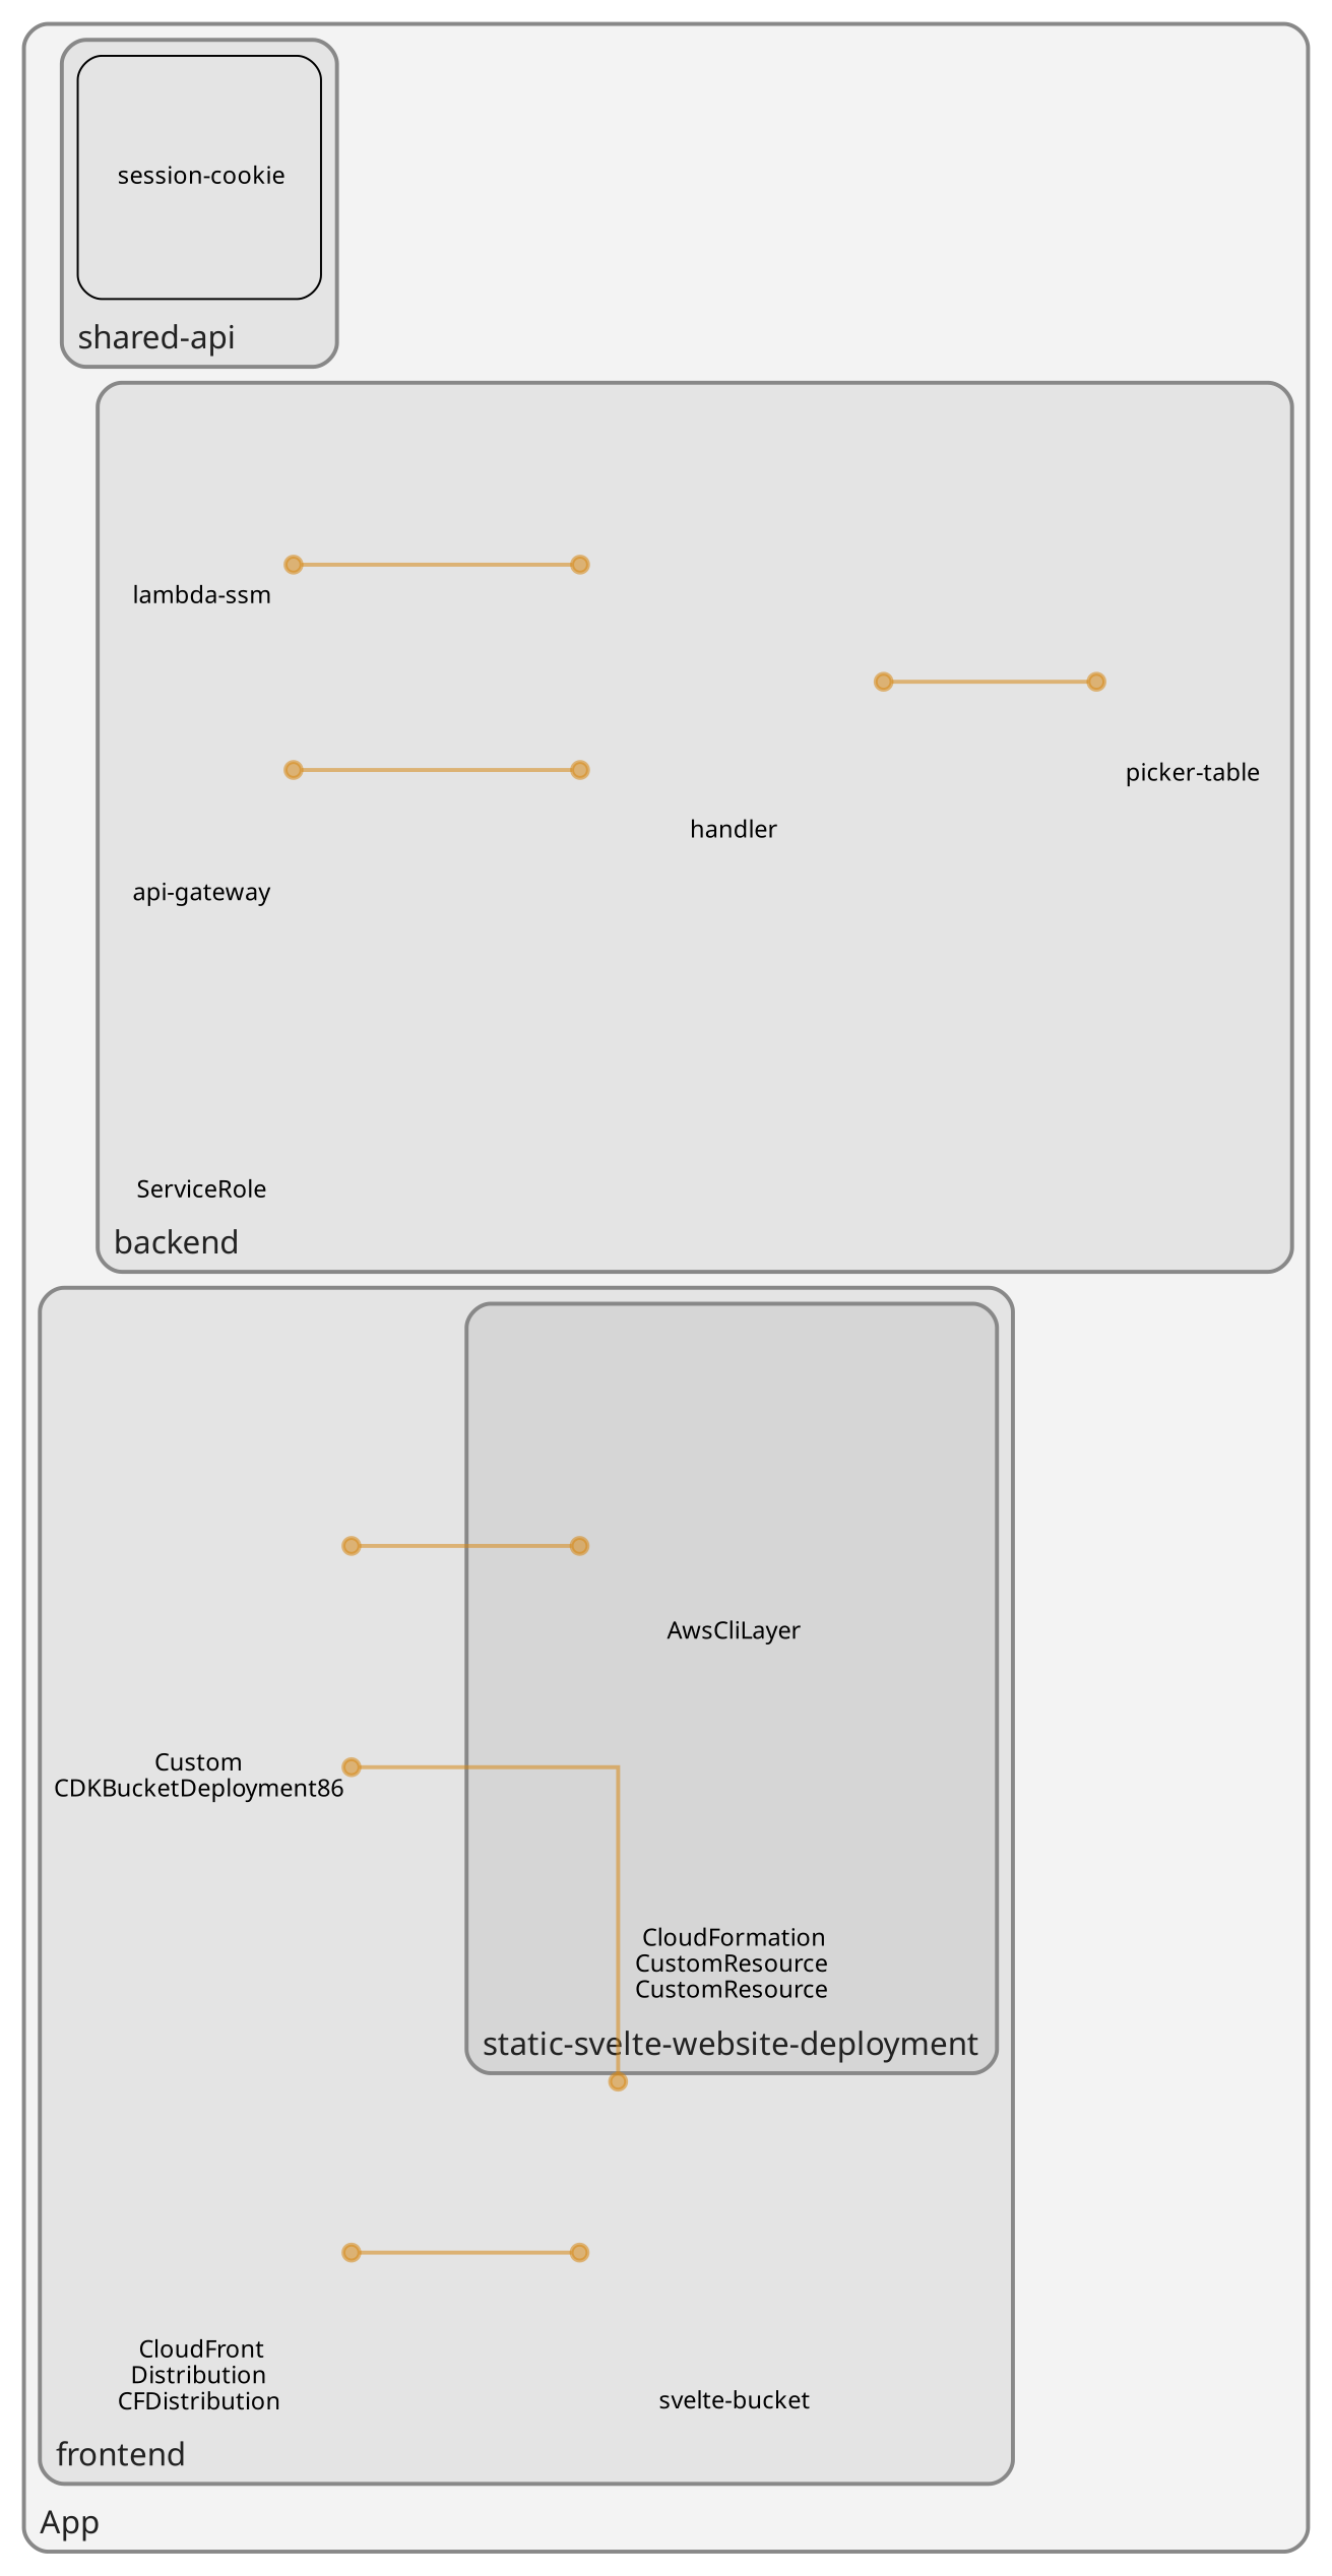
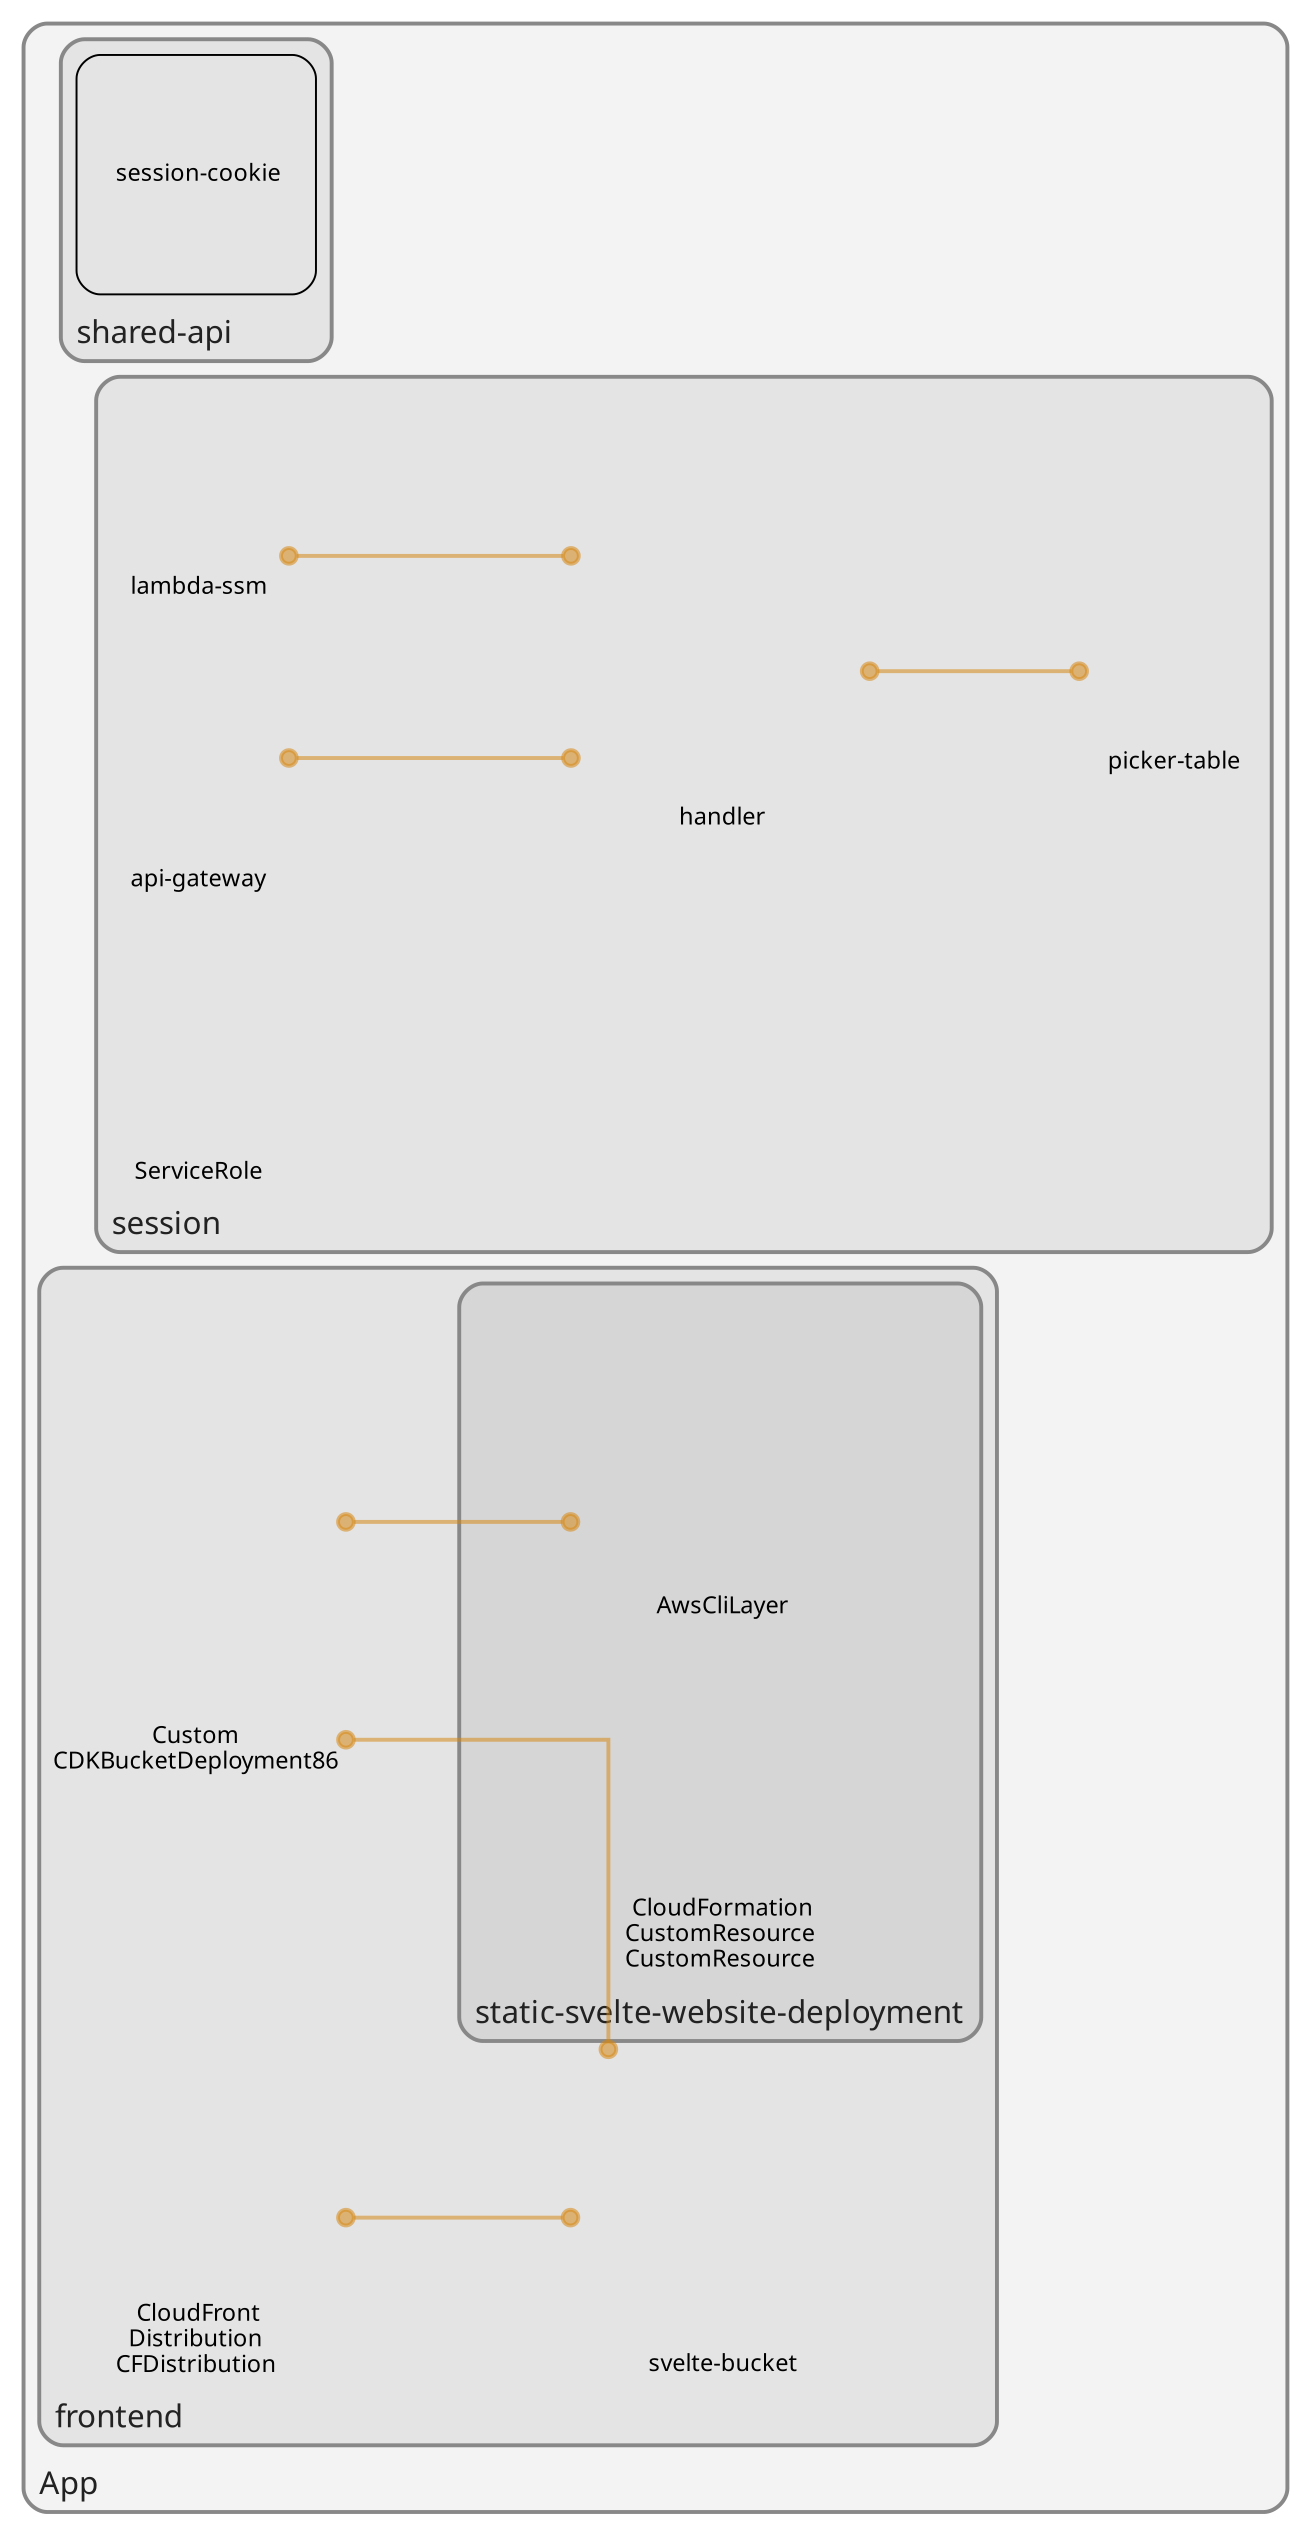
  digraph {
    compound=true
    fontcolor="#222222"
    fontname="Sans-Serif"
    fontsize=15
    nodesep=0.60
    rankdir=LR
    ranksep=0.75
    splines=ortho
    node [fixedsize=true fontname="Sans-Serif" fontsize=12 labelloc=b margin=8 shape="node" style=rounded penwidth=0]
    edge [arrowhead=dot arrowtail=dot color="#D5871488" dir=both penwidth=2]
    n1 [height=1.7 label=" session-cookie" labelloc=c shape=box width=1.7 penwidth=""]
    n2 [height=1.466 label=" picker-table" width=1.2]
    n3 [height=2.266 label=" handler" width=2]
    n4 [height=1.466 label=" lambda-ssm" width=1.2]
    n5 [height=1.466 label=" api-gateway" width=1.2]
    n6 [height=1.466 label=" ServiceRole" width=1.2]
    n7 [height=2.266 label=" AwsCliLayer" width=2]
    n8 [height=1.898 label=" CloudFormation\nCustomResource\nCustomResource" width=1.2]
    n9 [height=2.266 label=" svelte-bucket" width=2]
    n10 [height=2.4819999999999998 label=" Custom \nCDKBucketDeployment86" width=2]
    n11 [height=2.6979999999999995 label=" CloudFront\nDistribution\nCFDistribution" width=2]
    subgraph sub_1 {
      subgraph cluster_2 {
        fillcolor="#f3f3f3"
        fontsize=16
        label=App
        labeljust=l
        labelloc=b
        pencolor="#888888"
        penwidth=2
        style="filled,rounded"
        subgraph cluster_3 {
          fillcolor="#e4e4e4"
          fontsize=16
          label="shared-api"
          labeljust=l
          labelloc=b
          pencolor="#888888"
          penwidth=2
          style="filled,rounded"
          n1
        }
        subgraph cluster_4 {
          fillcolor="#e4e4e4"
          fontsize=16
-         label=backend
+         label=session
          labeljust=l
          labelloc=b
          pencolor="#888888"
          penwidth=2
          style="filled,rounded"
          n2
          n3
          n4
          n5
          n6
        }
        subgraph cluster_5 {
          fillcolor="#e4e4e4"
          fontsize=16
          label=frontend
          labeljust=l
          labelloc=b
          pencolor="#888888"
          penwidth=2
          style="filled,rounded"
          n9
          n10
          n11
          subgraph cluster_6 {
            fillcolor="#d6d6d6"
            fontsize=16
            label="static-svelte-website-deployment"
            labeljust=l
            labelloc=b
            pencolor="#888888"
            penwidth=2
            style="filled,rounded"
            n7
            n8
          }
        }
      }
    }
    n3 -> n2
    n4 -> n3
    n5 -> n3
    n10 -> n7
    n10 -> n9
    n11 -> n9
  }
